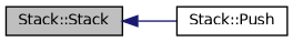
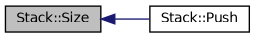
  digraph {
    rankdir=LR
    node [color=black fontname=Helvetica fontsize=10 shape=record style=filled]
-   n1 [fillcolor=grey75 fontcolor=black height=0.2 label="Stack::Stack" width=0.4]
+   n1 [fillcolor=grey75 fontcolor=black height=0.2 label="Stack::Size" width=0.4]
    n2 [fillcolor=white height=0.2 label="Stack::Push" width=0.4]
    n1 -> n2 [color=midnightblue dir=back fontname=Helvetica fontsize=10 labelfontname=Helvetica labelfontsize=10 style=solid]
  }
